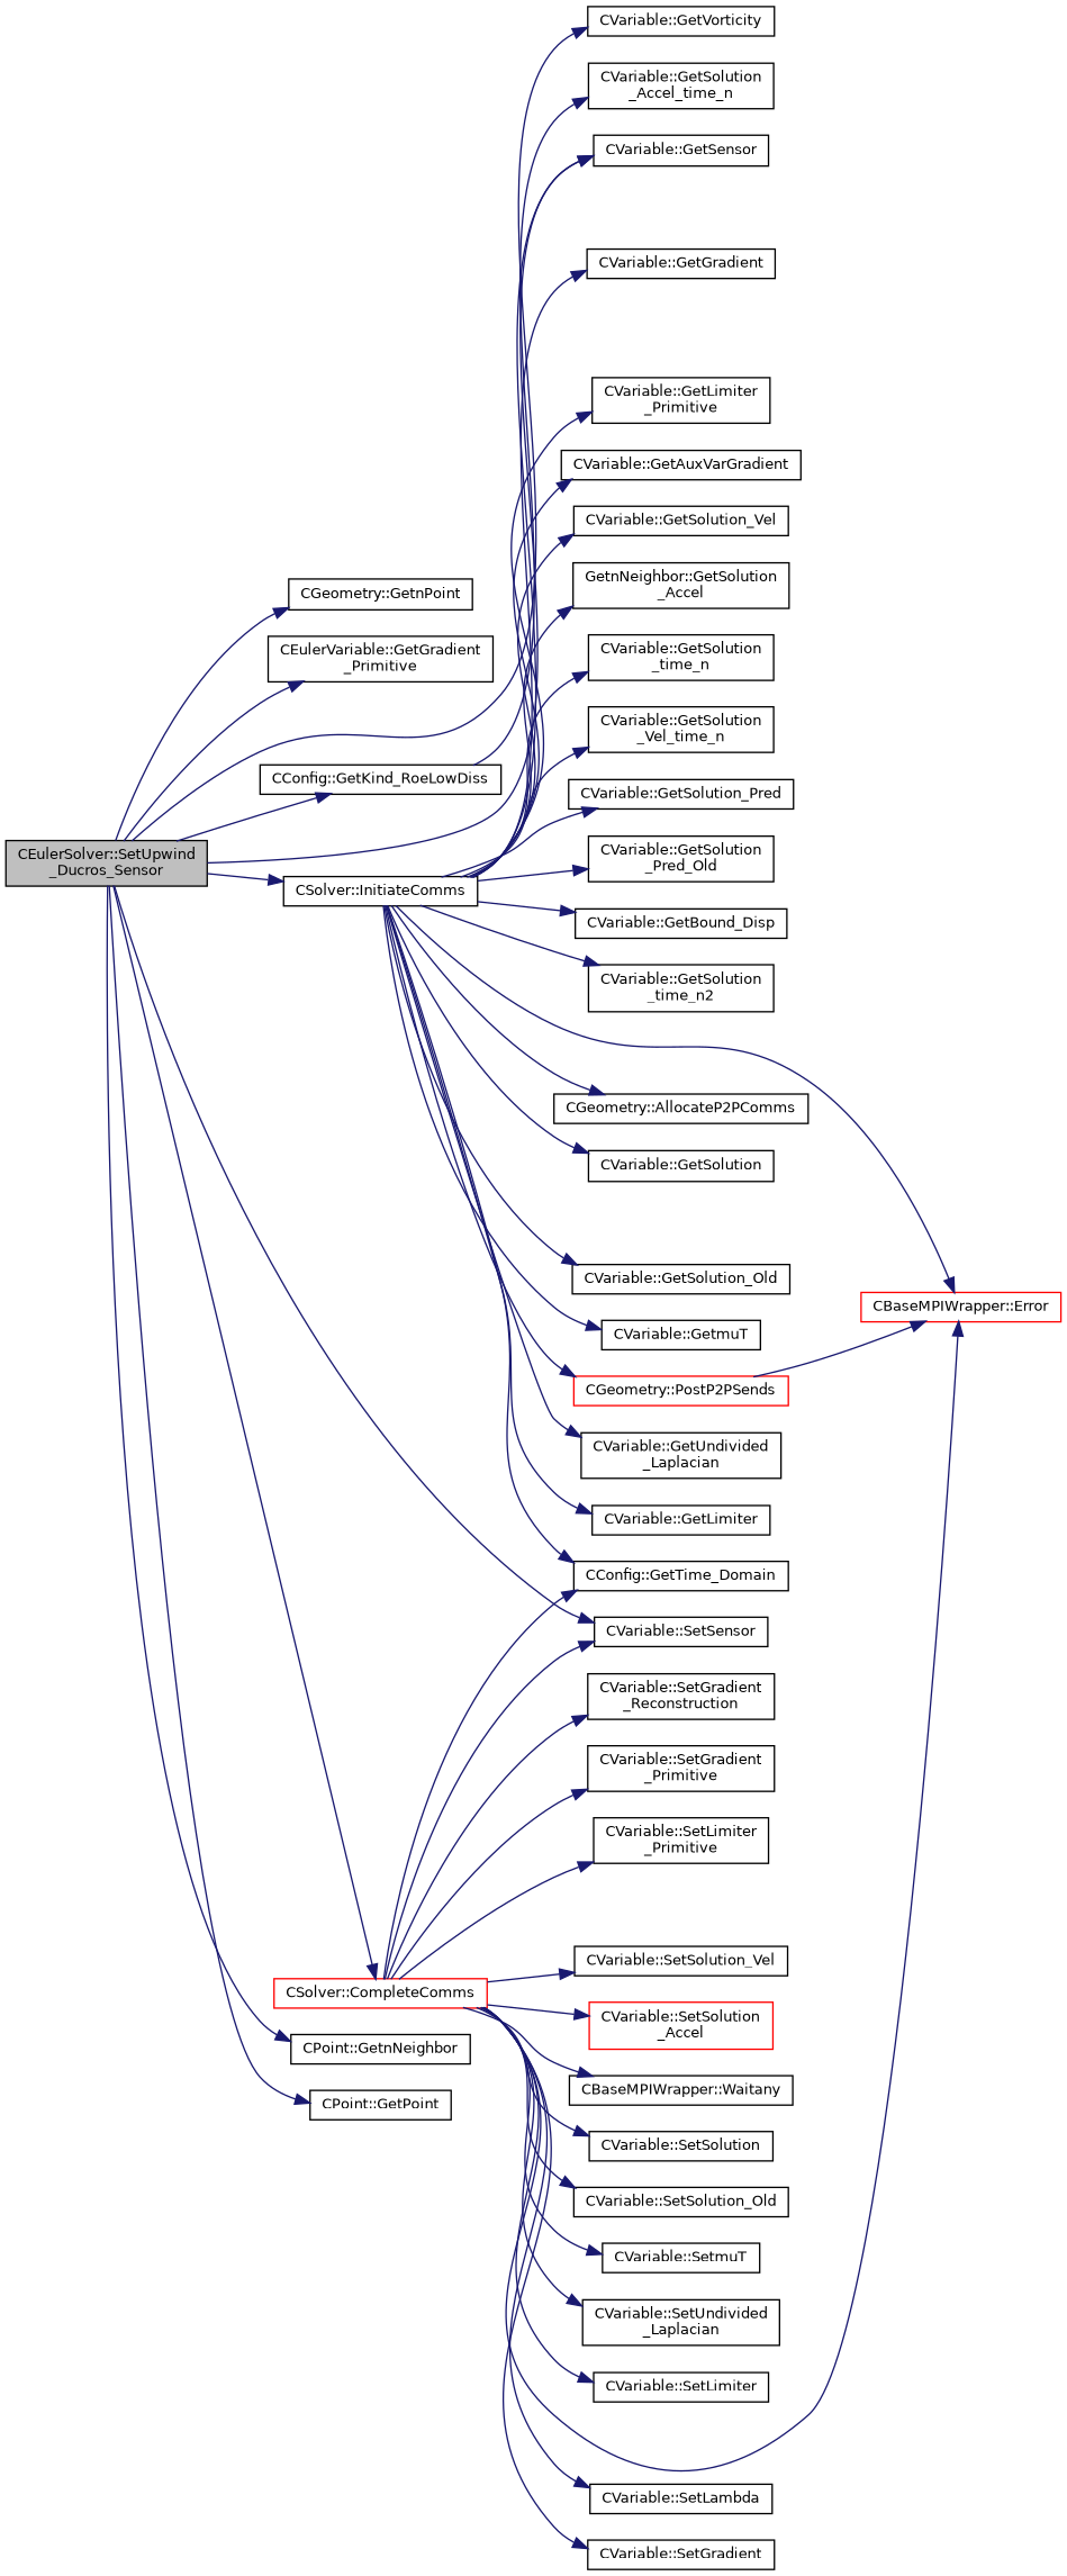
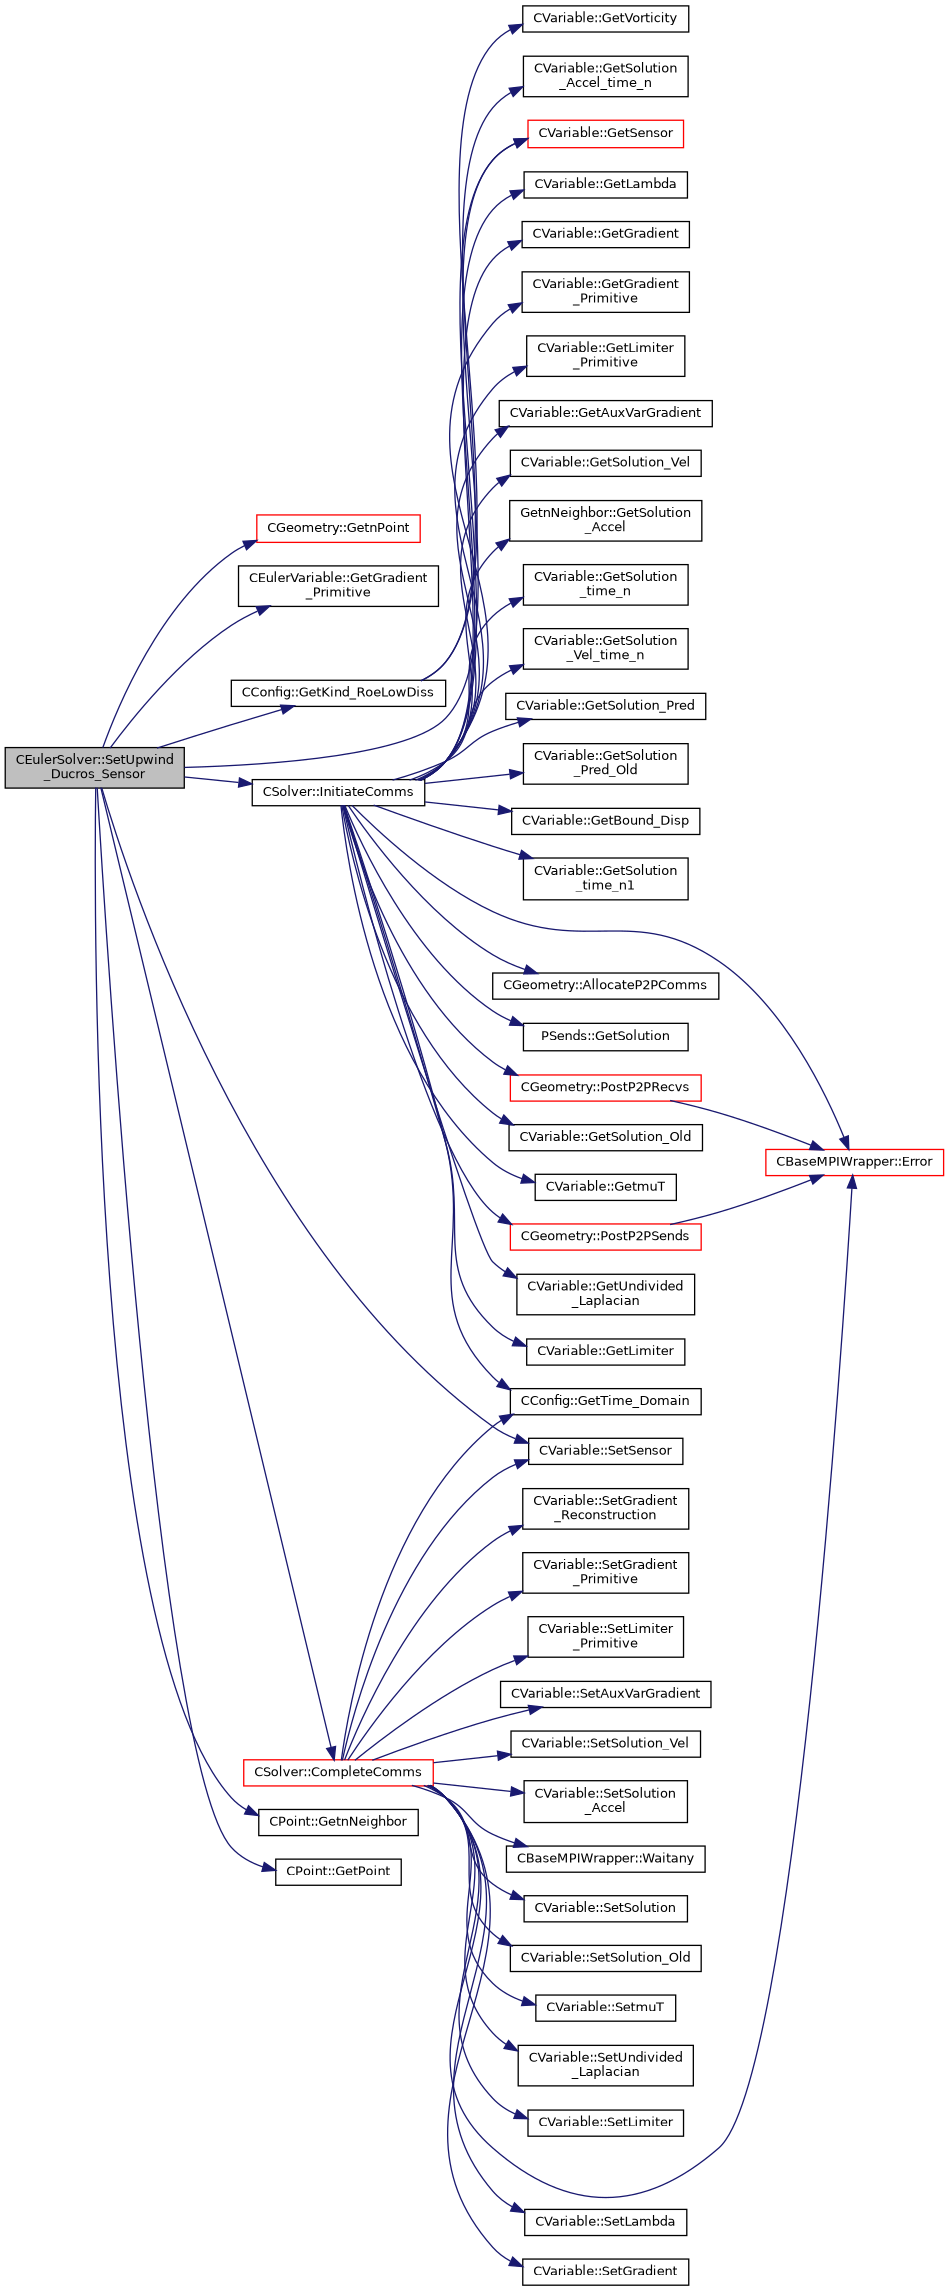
  digraph {
    rankdir=LR
    node [color=black fillcolor=white fontname=Helvetica fontsize=10 shape=record style=filled]
    edge [color=midnightblue fontname=Helvetica fontsize=10 labelfontname=Helvetica labelfontsize=10 style=solid]
    n1 [fillcolor=grey75 fontcolor=black height=0.2 label="CEulerSolver::SetUpwind\l_Ducros_Sensor" width=0.4]
-   n2 [height=0.2 label="CGeometry::GetnPoint" width=0.4]
+   n2 [color=red height=0.2 label="CGeometry::GetnPoint" width=0.4]
    n3 [height=0.2 label="CEulerVariable::GetGradient\l_Primitive" width=0.4]
    n4 [height=0.2 label="CVariable::GetVorticity" width=0.4]
    n5 [height=0.2 label="CConfig::GetKind_RoeLowDiss" width=0.4]
    n6 [height=0.2 label="CVariable::SetSensor" width=0.4]
    n7 [height=0.2 label="CPoint::GetnNeighbor" width=0.4]
    n8 [height=0.2 label="CPoint::GetPoint" width=0.4]
-   n9 [height=0.2 label="CVariable::GetSensor" width=0.4]
+   n9 [color=red height=0.2 label="CVariable::GetSensor" width=0.4]
    n10 [height=0.2 label="CSolver::InitiateComms" width=0.4]
    n11 [color=red height=0.2 label="CSolver::CompleteComms" width=0.4]
    n12 [height=0.2 label="CVariable::GetSolution\l_Accel_time_n" width=0.4]
    n13 [height=0.2 label="CConfig::GetTime_Domain" width=0.4]
    n14 [color=red height=0.2 label="CBaseMPIWrapper::Error" width=0.4]
    n15 [height=0.2 label="CGeometry::AllocateP2PComms" width=0.4]
-   n17 [height=0.2 label="CVariable::GetSolution" width=0.4]
+   n16 [color=red height=0.2 label="CGeometry::PostP2PRecvs" width=0.4]
+   n17 [height=0.2 label="PSends::GetSolution" width=0.4]
    n18 [height=0.2 label="CVariable::GetSolution_Old" width=0.4]
    n19 [height=0.2 label="CVariable::GetmuT" width=0.4]
    n20 [height=0.2 label="CVariable::GetUndivided\l_Laplacian" width=0.4]
    n21 [height=0.2 label="CVariable::GetLimiter" width=0.4]
+   n22 [height=0.2 label="CVariable::GetLambda" width=0.4]
    n23 [height=0.2 label="CVariable::GetGradient" width=0.4]
+   n24 [height=0.2 label="CVariable::GetGradient\l_Primitive" width=0.4]
    n25 [height=0.2 label="CVariable::GetLimiter\l_Primitive" width=0.4]
    n26 [height=0.2 label="CVariable::GetAuxVarGradient" width=0.4]
    n27 [height=0.2 label="CVariable::GetSolution_Vel" width=0.4]
    n28 [height=0.2 label="GetnNeighbor::GetSolution\l_Accel" width=0.4]
    n29 [height=0.2 label="CVariable::GetSolution\l_time_n" width=0.4]
    n30 [height=0.2 label="CVariable::GetSolution\l_Vel_time_n" width=0.4]
    n31 [height=0.2 label="CVariable::GetSolution_Pred" width=0.4]
    n32 [height=0.2 label="CVariable::GetSolution\l_Pred_Old" width=0.4]
    n33 [height=0.2 label="CVariable::GetBound_Disp" width=0.4]
-   n34 [height=0.2 label="CVariable::GetSolution\l_time_n2" width=0.4]
+   n34 [height=0.2 label="CVariable::GetSolution\l_time_n1" width=0.4]
    n35 [color=red height=0.2 label="CGeometry::PostP2PSends" width=0.4]
    n36 [height=0.2 label="CBaseMPIWrapper::Waitany" width=0.4]
    n37 [height=0.2 label="CVariable::SetSolution" width=0.4]
    n38 [height=0.2 label="CVariable::SetSolution_Old" width=0.4]
    n39 [height=0.2 label="CVariable::SetmuT" width=0.4]
    n40 [height=0.2 label="CVariable::SetUndivided\l_Laplacian" width=0.4]
    n41 [height=0.2 label="CVariable::SetLimiter" width=0.4]
    n42 [height=0.2 label="CVariable::SetLambda" width=0.4]
    n43 [height=0.2 label="CVariable::SetGradient" width=0.4]
    n44 [height=0.2 label="CVariable::SetGradient\l_Reconstruction" width=0.4]
    n45 [height=0.2 label="CVariable::SetGradient\l_Primitive" width=0.4]
    n46 [height=0.2 label="CVariable::SetLimiter\l_Primitive" width=0.4]
+   n47 [height=0.2 label="CVariable::SetAuxVarGradient" width=0.4]
    n48 [height=0.2 label="CVariable::SetSolution_Vel" width=0.4]
-   n49 [color=red height=0.2 label="CVariable::SetSolution\l_Accel" width=0.4]
+   n49 [height=0.2 label="CVariable::SetSolution\l_Accel" width=0.4]
    n1 -> n2
    n1 -> n3
-   n1 -> n4
+   n5 -> n4
    n1 -> n5
    n1 -> n6
    n1 -> n7
    n1 -> n8
    n1 -> n9
    n1 -> n10
    n1 -> n11
    n5 -> n12
    n10 -> n9
    n10 -> n13
    n10 -> n14
    n10 -> n15
+   n10 -> n16
    n10 -> n17
    n10 -> n18
    n10 -> n19
    n10 -> n20
    n10 -> n21
+   n10 -> n22
    n10 -> n23
+   n10 -> n24
    n10 -> n25
    n10 -> n26
    n10 -> n27
    n10 -> n28
    n10 -> n29
    n10 -> n30
    n10 -> n31
    n10 -> n32
    n10 -> n33
    n10 -> n34
    n10 -> n35
    n11 -> n6
    n11 -> n13
    n11 -> n14
    n11 -> n36
    n11 -> n37
    n11 -> n38
    n11 -> n39
    n11 -> n40
    n11 -> n41
    n11 -> n42
    n11 -> n43
    n11 -> n44
    n11 -> n45
    n11 -> n46
+   n11 -> n47
    n11 -> n48
    n11 -> n49
+   n16 -> n14
    n35 -> n14
  }
